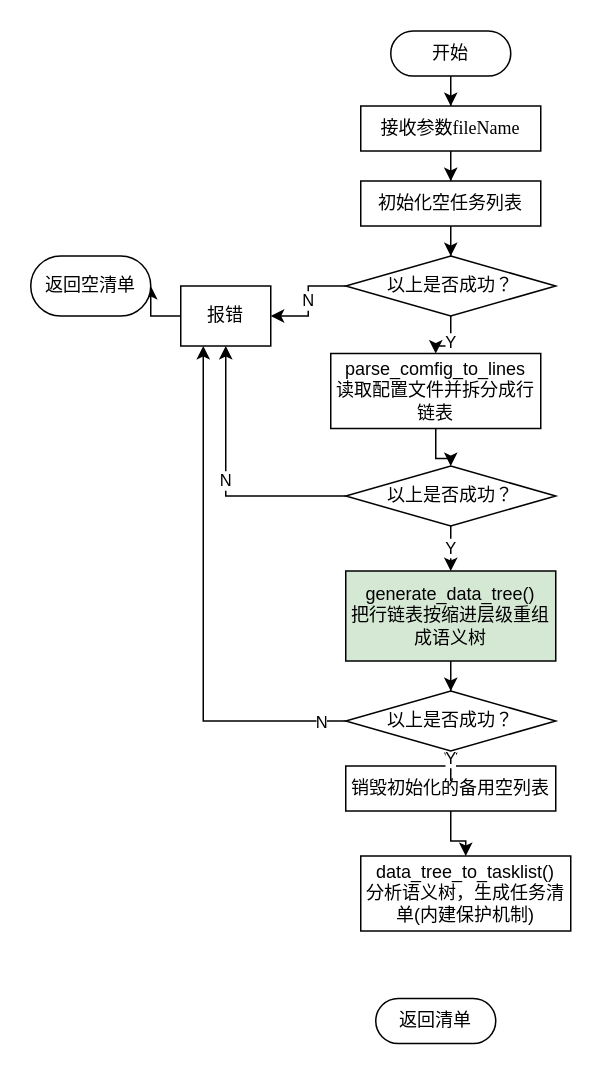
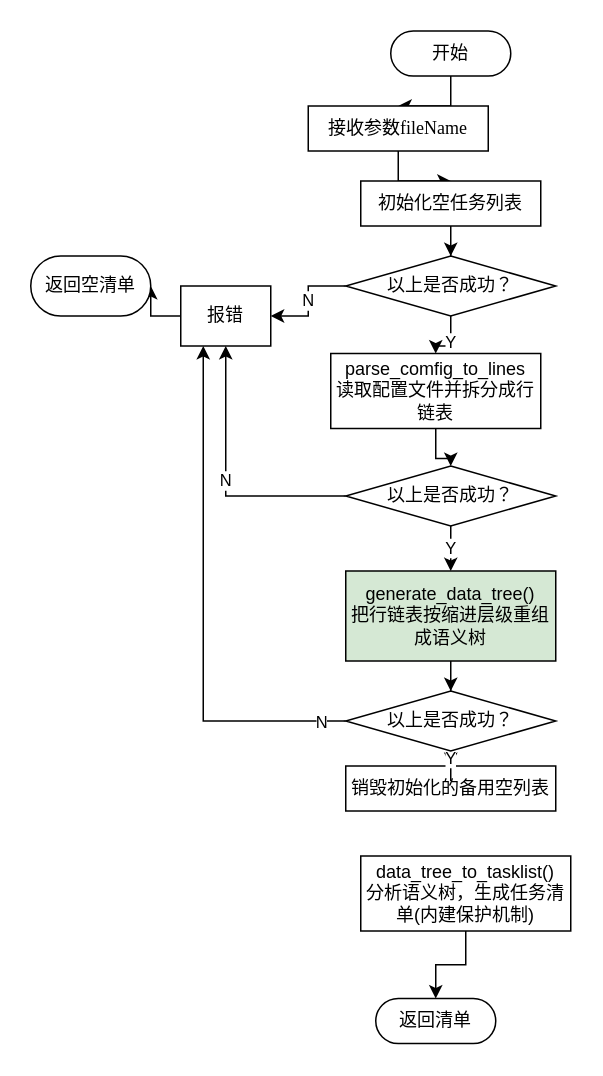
  <mxCell id="0" />
  <mxCell id="1" parent="0" />
  <mxCell id="2" value="" style="edgeStyle=orthogonalEdgeStyle;rounded=0;orthogonalLoop=1;jettySize=auto;html=1;startArrow=none;" edge="1" parent="1" source="10" target="6"><mxGeometry relative="1" as="geometry" /></mxCell>
  <mxCell id="3" value="" style="edgeStyle=orthogonalEdgeStyle;rounded=0;orthogonalLoop=1;jettySize=auto;html=1;" edge="1" parent="1" source="4" target="10"><mxGeometry relative="1" as="geometry" /></mxCell>
  <mxCell id="4" value="开始" style="rounded=1;whiteSpace=wrap;html=1;arcSize=50;" vertex="1" parent="1"><mxGeometry x="260" y="20" width="80" height="30" as="geometry" /></mxCell>
  <mxCell id="5" value="" style="edgeStyle=orthogonalEdgeStyle;rounded=0;orthogonalLoop=1;jettySize=auto;html=1;fontFamily=Lucida Console;" edge="1" parent="1" source="6" target="9"><mxGeometry relative="1" as="geometry"><mxPoint x="300" y="140" as="targetPoint" /></mxGeometry></mxCell>
  <mxCell id="6" value="&lt;font face=&quot;Lucida Console&quot;&gt;初始化空任务列表&lt;/font&gt;" style="rounded=0;whiteSpace=wrap;html=1;" vertex="1" parent="1"><mxGeometry x="240" y="120" width="120" height="30" as="geometry" /></mxCell>
  <mxCell id="7" value="Y" style="edgeStyle=orthogonalEdgeStyle;rounded=0;orthogonalLoop=1;jettySize=auto;html=1;" edge="1" parent="1" source="9" target="12"><mxGeometry relative="1" as="geometry" /></mxCell>
  <mxCell id="8" value="N" style="edgeStyle=orthogonalEdgeStyle;rounded=0;orthogonalLoop=1;jettySize=auto;html=1;" edge="1" parent="1" source="9" target="14"><mxGeometry relative="1" as="geometry" /></mxCell>
  <mxCell id="9" value="以上是否成功？" style="rhombus;whiteSpace=wrap;html=1;rounded=0;" vertex="1" parent="1"><mxGeometry x="230" y="170" width="140" height="40" as="geometry" /></mxCell>
- <mxCell id="10" value="&lt;font face=&quot;Lucida Console&quot;&gt;接收参数fileName&lt;/font&gt;" style="rounded=0;whiteSpace=wrap;html=1;" vertex="1" parent="1"><mxGeometry x="240" y="70" width="120" height="30" as="geometry" /></mxCell>
+ <mxCell id="10" value="&lt;font face=&quot;Lucida Console&quot;&gt;接收参数fileName&lt;/font&gt;" style="rounded=0;whiteSpace=wrap;html=1;" vertex="1" parent="1"><mxGeometry x="205" y="70" width="120" height="30" as="geometry" /></mxCell>
  <mxCell id="11" value="" style="edgeStyle=orthogonalEdgeStyle;rounded=0;orthogonalLoop=1;jettySize=auto;html=1;" edge="1" parent="1" source="12" target="22"><mxGeometry relative="1" as="geometry" /></mxCell>
  <mxCell id="12" value="parse_comfig_to_lines&lt;br&gt;读取配置文件并拆分成行链表" style="rounded=0;whiteSpace=wrap;html=1;" vertex="1" parent="1"><mxGeometry x="220" y="235" width="140" height="50" as="geometry" /></mxCell>
  <mxCell id="13" value="" style="edgeStyle=orthogonalEdgeStyle;rounded=0;orthogonalLoop=1;jettySize=auto;html=1;" edge="1" parent="1" source="14" target="15"><mxGeometry relative="1" as="geometry" /></mxCell>
  <mxCell id="14" value="&lt;font face=&quot;Lucida Console&quot;&gt;报错&lt;/font&gt;" style="rounded=0;whiteSpace=wrap;html=1;" vertex="1" parent="1"><mxGeometry x="120" y="190" width="60" height="40" as="geometry" /></mxCell>
  <mxCell id="15" value="返回空清单" style="rounded=1;whiteSpace=wrap;html=1;arcSize=50;" vertex="1" parent="1"><mxGeometry x="20" y="170" width="80" height="40" as="geometry" /></mxCell>
  <mxCell id="16" value="" style="edgeStyle=orthogonalEdgeStyle;rounded=0;orthogonalLoop=1;jettySize=auto;html=1;" edge="1" parent="1" source="17" target="28"><mxGeometry relative="1" as="geometry"><mxPoint x="490" y="450" as="targetPoint" /></mxGeometry></mxCell>
  <mxCell id="17" value="generate_data_tree()&lt;br&gt;把行链表按缩进层级重组成语义树" style="rounded=0;whiteSpace=wrap;html=1;fillColor=#d5e8d4;" vertex="1" parent="1"><mxGeometry x="230" y="380" width="140" height="60" as="geometry" /></mxCell>
+ <mxCell id="18" value="" style="edgeStyle=orthogonalEdgeStyle;rounded=0;orthogonalLoop=1;jettySize=auto;html=1;" edge="1" parent="1" source="19" target="29"><mxGeometry relative="1" as="geometry" /></mxCell>
  <mxCell id="19" value="data_tree_to_tasklist()&lt;br&gt;分析语义树，生成任务清单(内建保护机制)" style="rounded=0;whiteSpace=wrap;html=1;" vertex="1" parent="1"><mxGeometry x="240" y="570" width="140" height="50" as="geometry" /></mxCell>
  <mxCell id="20" value="N" style="edgeStyle=orthogonalEdgeStyle;rounded=0;orthogonalLoop=1;jettySize=auto;html=1;" edge="1" parent="1" source="22" target="14"><mxGeometry relative="1" as="geometry" /></mxCell>
  <mxCell id="21" value="Y" style="edgeStyle=orthogonalEdgeStyle;rounded=0;orthogonalLoop=1;jettySize=auto;html=1;" edge="1" parent="1" source="22" target="17"><mxGeometry relative="1" as="geometry" /></mxCell>
  <mxCell id="22" value="以上是否成功？" style="rhombus;whiteSpace=wrap;html=1;rounded=0;" vertex="1" parent="1"><mxGeometry x="230" y="310" width="140" height="40" as="geometry" /></mxCell>
- <mxCell id="23" value="" style="edgeStyle=orthogonalEdgeStyle;rounded=0;orthogonalLoop=1;jettySize=auto;html=1;" edge="1" parent="1" source="24" target="19"><mxGeometry relative="1" as="geometry" /></mxCell>
  <mxCell id="24" value="销毁初始化的备用空列表" style="rounded=0;whiteSpace=wrap;html=1;" vertex="1" parent="1"><mxGeometry x="230" y="510" width="140" height="30" as="geometry" /></mxCell>
  <mxCell id="25" value="Y" style="edgeStyle=orthogonalEdgeStyle;rounded=0;orthogonalLoop=1;jettySize=auto;html=1;" edge="1" parent="1" source="28" target="24"><mxGeometry relative="1" as="geometry" /></mxCell>
  <mxCell id="26" style="edgeStyle=orthogonalEdgeStyle;rounded=0;orthogonalLoop=1;jettySize=auto;html=1;entryX=0.25;entryY=1;entryDx=0;entryDy=0;" edge="1" parent="1" source="28" target="14"><mxGeometry relative="1" as="geometry"><mxPoint x="130" y="250" as="targetPoint" /></mxGeometry></mxCell>
  <mxCell id="27" value="N" style="edgeLabel;html=1;align=center;verticalAlign=middle;resizable=0;points=[];" vertex="1" connectable="0" parent="26"><mxGeometry x="-0.901" relative="1" as="geometry"><mxPoint as="offset" /></mxGeometry></mxCell>
  <mxCell id="28" value="以上是否成功？" style="rhombus;whiteSpace=wrap;html=1;rounded=0;" vertex="1" parent="1"><mxGeometry x="230" y="460" width="140" height="40" as="geometry" /></mxCell>
  <mxCell id="29" value="返回清单" style="rounded=1;whiteSpace=wrap;html=1;arcSize=50;" vertex="1" parent="1"><mxGeometry x="250" y="665" width="80" height="30" as="geometry" /></mxCell>
